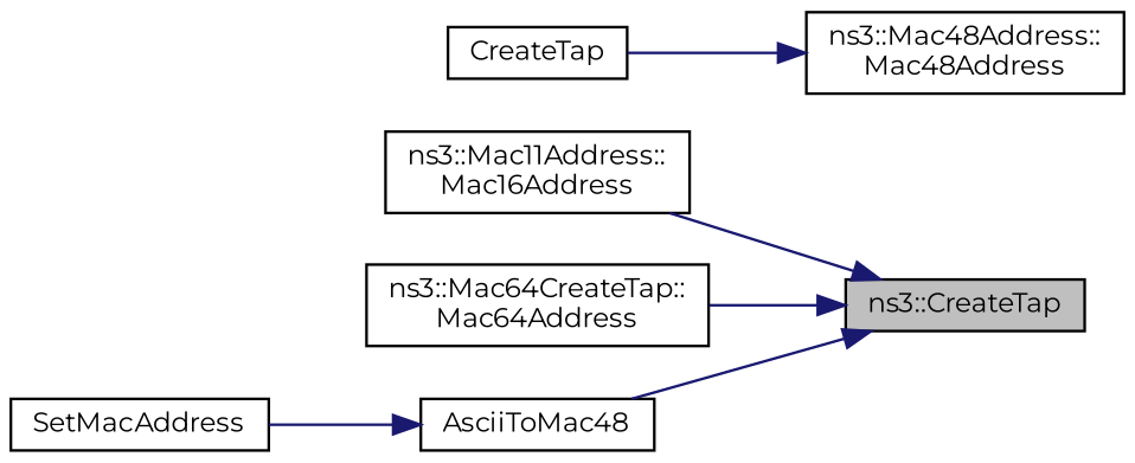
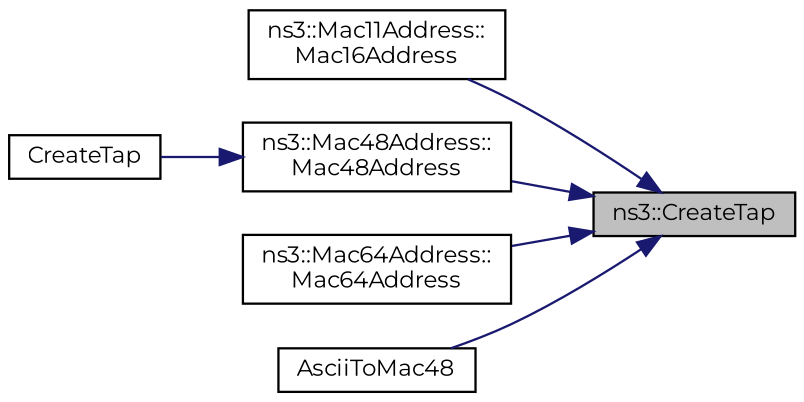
  digraph {
    fontname=Montserrat
    rankdir=RL
    node [color=black fillcolor=white fontname=Montserrat fontsize=10 shape=record style=filled]
    edge [color=midnightblue dir=back fontname=Montserrat fontsize=10 labelfontname=Helvetica labelfontsize=10 style=solid]
    n1 [fillcolor=grey75 fontcolor=black height=0.2 label="ns3::CreateTap" width=0.4]
    n2 [height=0.2 label="ns3::Mac11Address::\lMac16Address" width=0.4]
    n3 [height=0.2 label="ns3::Mac48Address::\lMac48Address" width=0.4]
-   n4 [height=0.2 label="ns3::Mac64CreateTap::\lMac64Address" width=0.4]
+   n4 [height=0.2 label="ns3::Mac64Address::\lMac64Address" width=0.4]
    n5 [height=0.2 label=AsciiToMac48 width=0.4]
    n6 [height=0.2 label=CreateTap width=0.4]
-   n7 [height=0.2 label=SetMacAddress width=0.4]
    n1 -> n2
+   n1 -> n3
    n1 -> n4
    n1 -> n5
    n3 -> n6
-   n5 -> n7
  }
